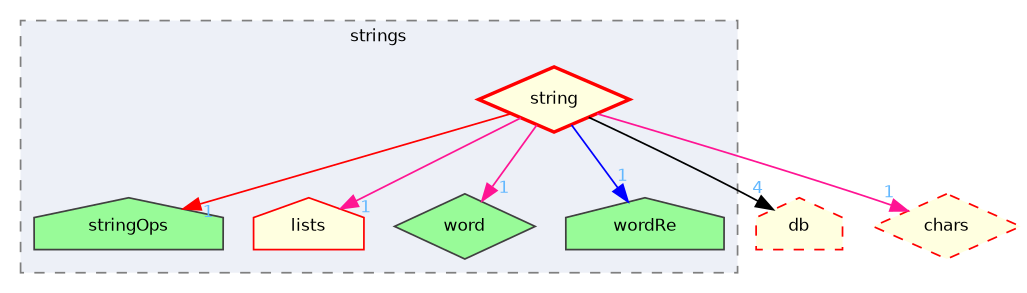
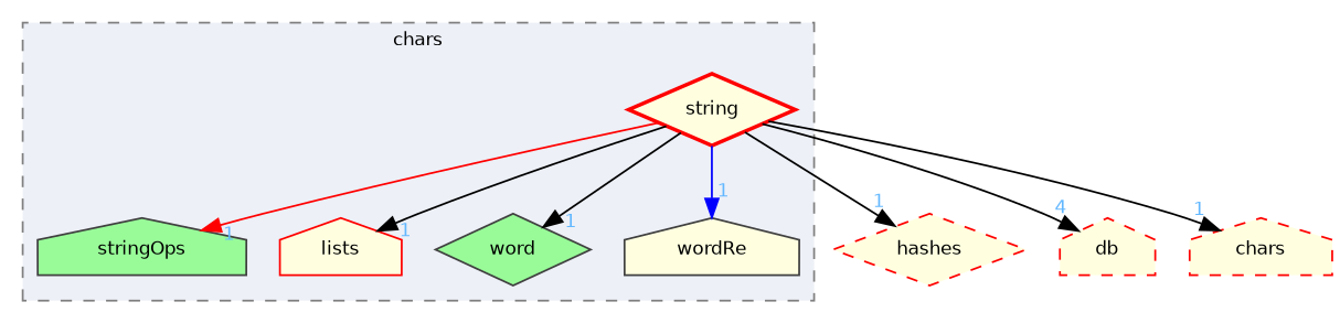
  digraph {
    compound=true
    node [color=red fillcolor=lightyellow fontname=Helvetica fontsize=10 shape=house style=filled]
    edge [color=deeppink fontcolor=steelblue1 fontname=Helvetica fontsize=10 headlabel=1 labeldistance=1.5 labelfontname=Helvetica labelfontsize=10]
    n1 [color=grey25 fillcolor=palegreen height=0.2 label=stringOps width=0.4]
    n2 [height=0.2 label=lists width=0.4]
    n3 [color=grey25 fillcolor=palegreen height=0.2 label=word shape=diamond width=0.4]
-   n4 [color=grey25 fillcolor=palegreen height=0.2 label=wordRe width=0.4]
+   n4 [color=grey25 height=0.2 label=wordRe width=0.4]
    n5 [height=0.2 label=string shape=diamond style="filled,bold" width=0.4]
+   n6 [height=0.2 label=hashes shape=diamond style="filled,dashed" width=0.4]
    n7 [height=0.2 label=db style="filled,dashed" width=0.4]
-   n8 [height=0.2 label=chars shape=diamond style="filled,dashed" width=0.4]
+   n8 [height=0.2 label=chars style="filled,dashed" width=0.4]
    subgraph cluster_1 {
      bgcolor="#edf0f7"
      fontname=Helvetica
      fontsize=10
-     label=strings
+     label=chars
      pencolor=grey50
      style="filled,dashed"
      n1
      n2
      n3
      n4
      n5
    }
    n5 -> n1 [color=red]
-   n5 -> n2
-   n5 -> n3
+   n5 -> n2 [color=black]
+   n5 -> n3 [color=black]
    n5 -> n4 [color=blue]
+   n5 -> n6 [color=black]
    n5 -> n7 [color=black headlabel=4]
-   n5 -> n8
+   n5 -> n8 [color=black]
  }
